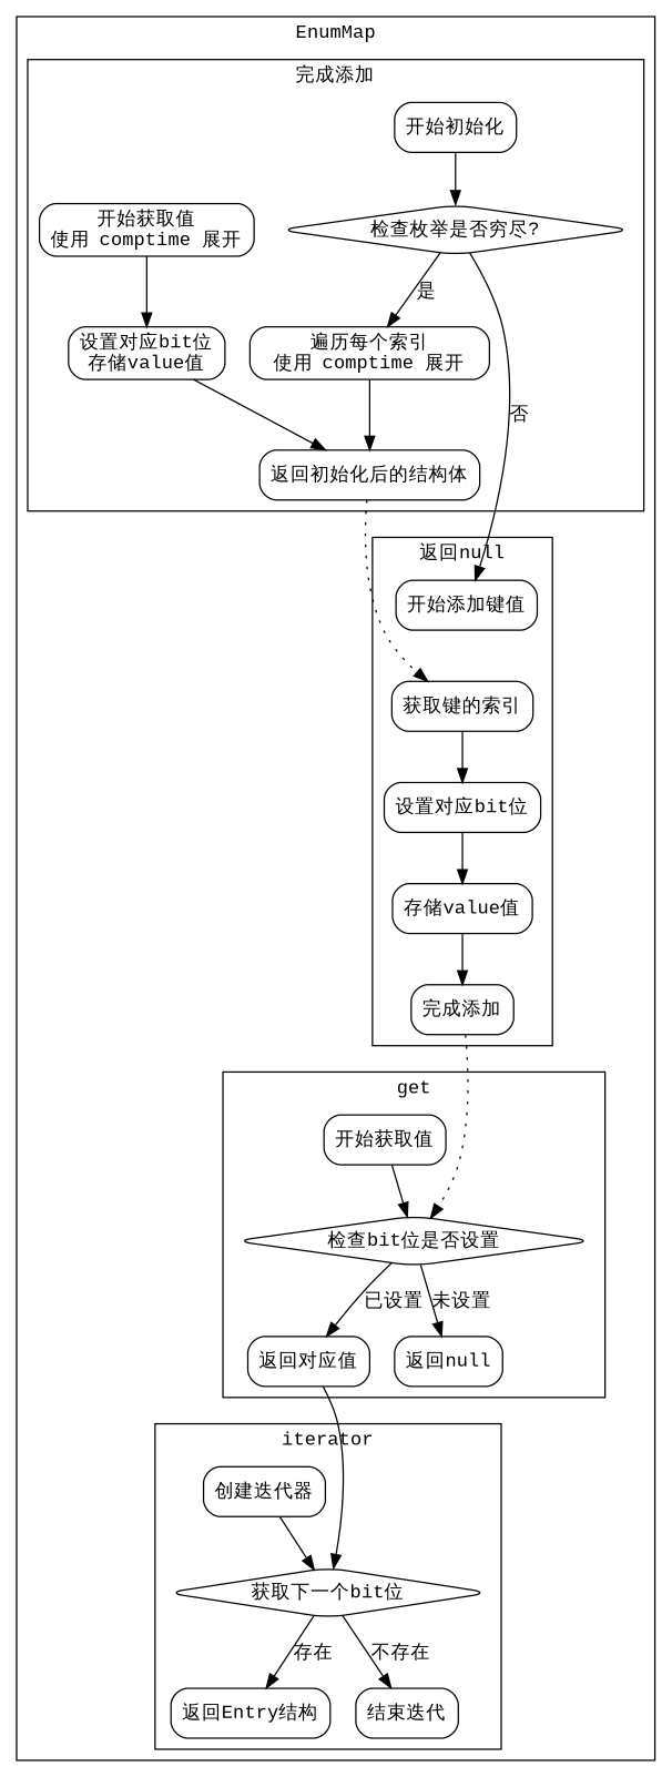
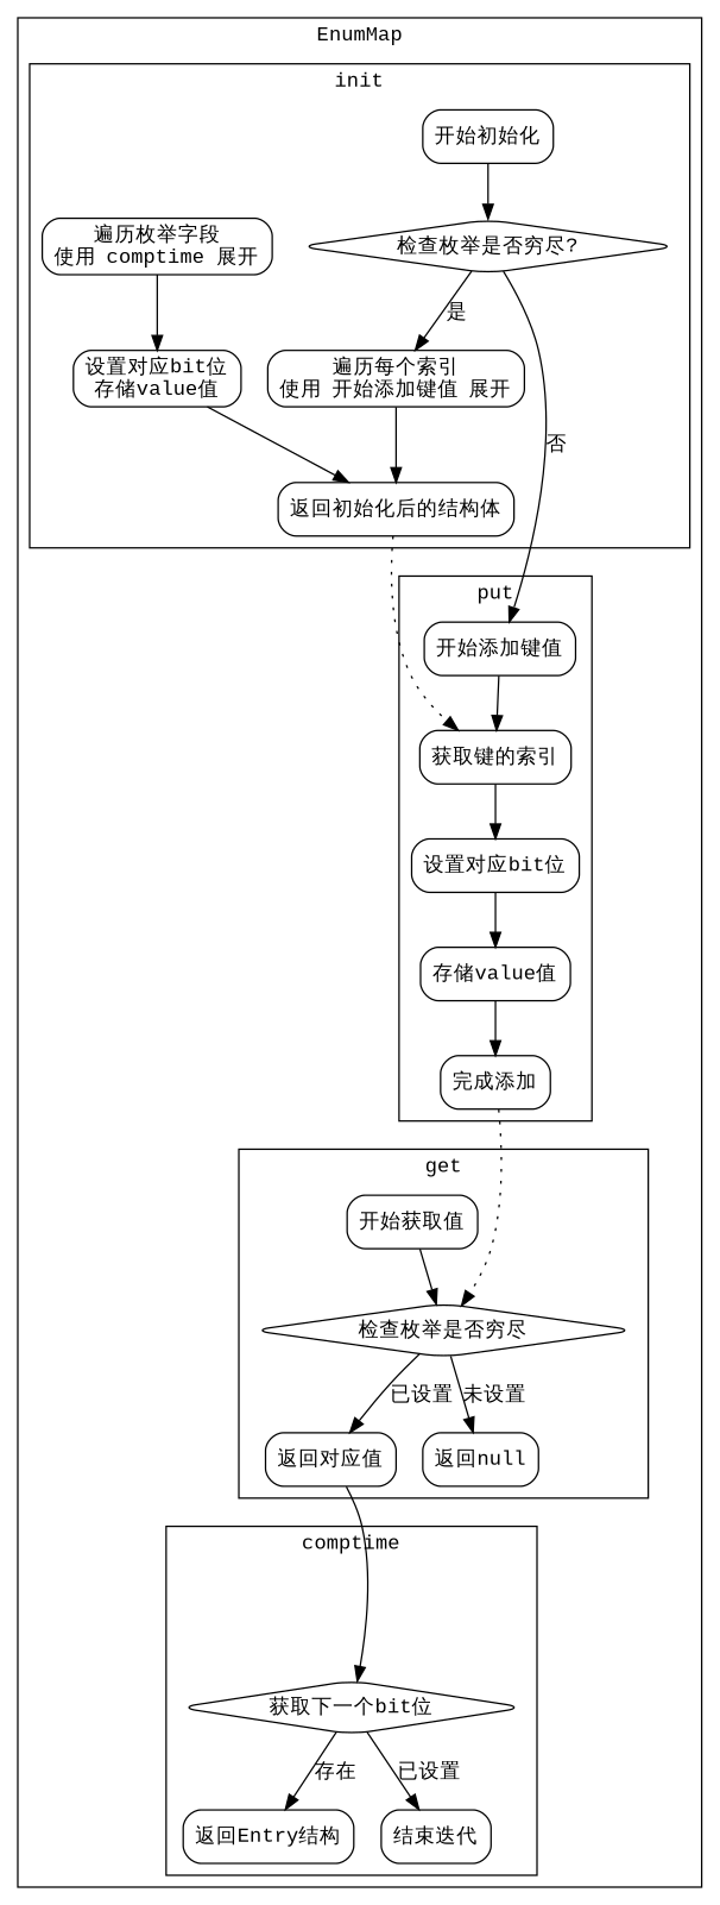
  digraph {
    fontname="Liberation Mono"
    rankdir=TB
    node [fontname="Liberation Mono" shape=rectangle style=rounded]
    edge [fontname="Liberation Mono"]
    n1 [label="开始初始化"]
    n2 [label="检查枚举是否穷尽?" shape=diamond]
-   n3 [label="遍历每个索引\n使用 comptime 展开"]
-   n4 [label="开始获取值\n使用 comptime 展开"]
+   n3 [label="遍历每个索引\n使用 开始添加键值 展开"]
+   n4 [label="遍历枚举字段\n使用 comptime 展开"]
    n5 [label="设置对应bit位\n存储value值"]
    n6 [label="返回初始化后的结构体"]
    n7 [label="开始添加键值"]
    n8 [label="获取键的索引"]
    n9 [label="设置对应bit位"]
    n10 [label="存储value值"]
    n11 [label="完成添加"]
    n12 [label="开始获取值"]
-   n13 [label="检查bit位是否设置" shape=diamond]
+   n13 [label="检查枚举是否穷尽" shape=diamond]
    n14 [label="返回对应值"]
    n15 [label="返回null"]
-   n16 [label="创建迭代器"]
    n17 [label="获取下一个bit位" shape=diamond]
    n18 [label="返回Entry结构"]
    n19 [label="结束迭代"]
    subgraph cluster_1 {
      label=EnumMap
      subgraph cluster_2 {
-       label="完成添加"
+       label=init
        n1
        n2
        n3
        n4
        n5
        n6
      }
      subgraph cluster_3 {
-       label="返回null"
+       label=put
        n7
        n8
        n9
        n10
        n11
      }
      subgraph cluster_4 {
        label=get
        n12
        n13
        n14
        n15
      }
      subgraph cluster_5 {
-       label=iterator
-       n16
+       label=comptime
        n17
        n18
        n19
      }
    }
    n1 -> n2
    n2 -> n3 [label="是"]
    n2 -> n7 [label="否"]
    n3 -> n6
    n4 -> n5
    n5 -> n6
    n6 -> n7 [style=invis]
    n6 -> n8 [style=dotted]
+   n7 -> n8
    n8 -> n9
    n9 -> n10
    n10 -> n11
    n11 -> n12 [style=invis]
    n11 -> n13 [style=dotted]
    n12 -> n13
    n13 -> n14 [label="已设置"]
    n13 -> n15 [label="未设置"]
-   n14 -> n16 [style=invis]
    n14 -> n17 [style=solid]
-   n16 -> n17
    n17 -> n18 [label="存在"]
-   n17 -> n19 [label="不存在"]
+   n17 -> n19 [label="已设置"]
  }
